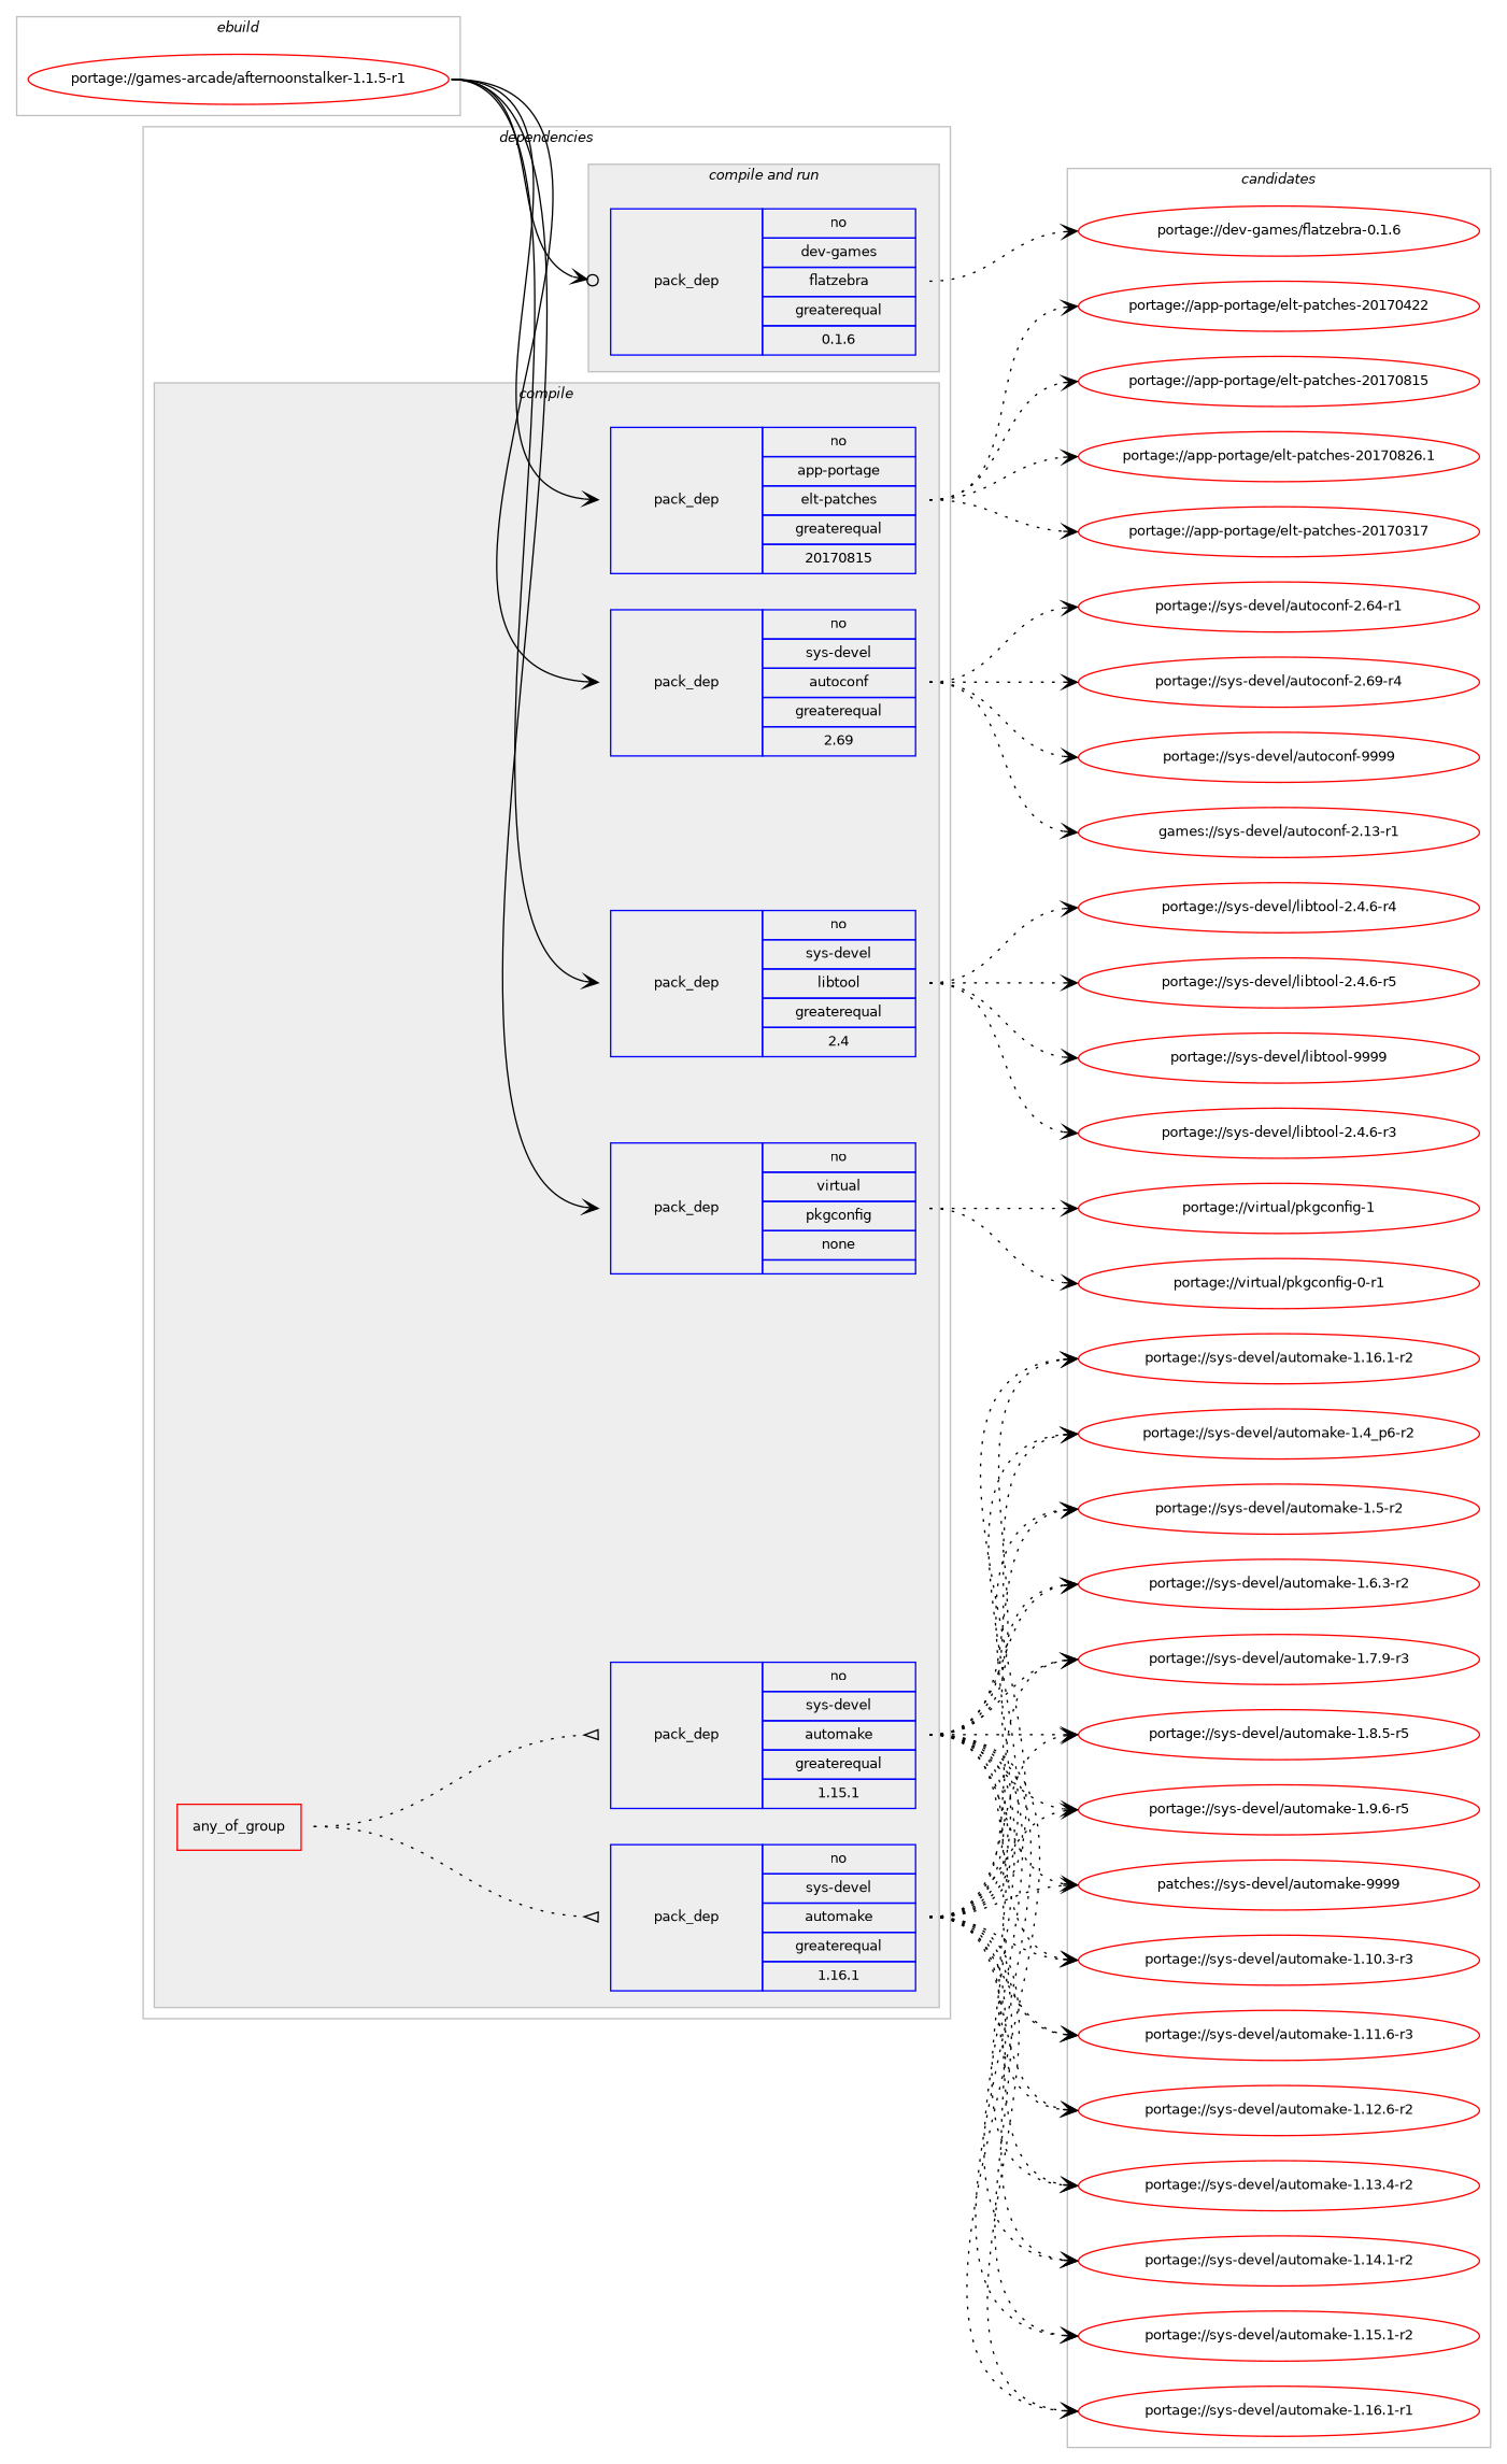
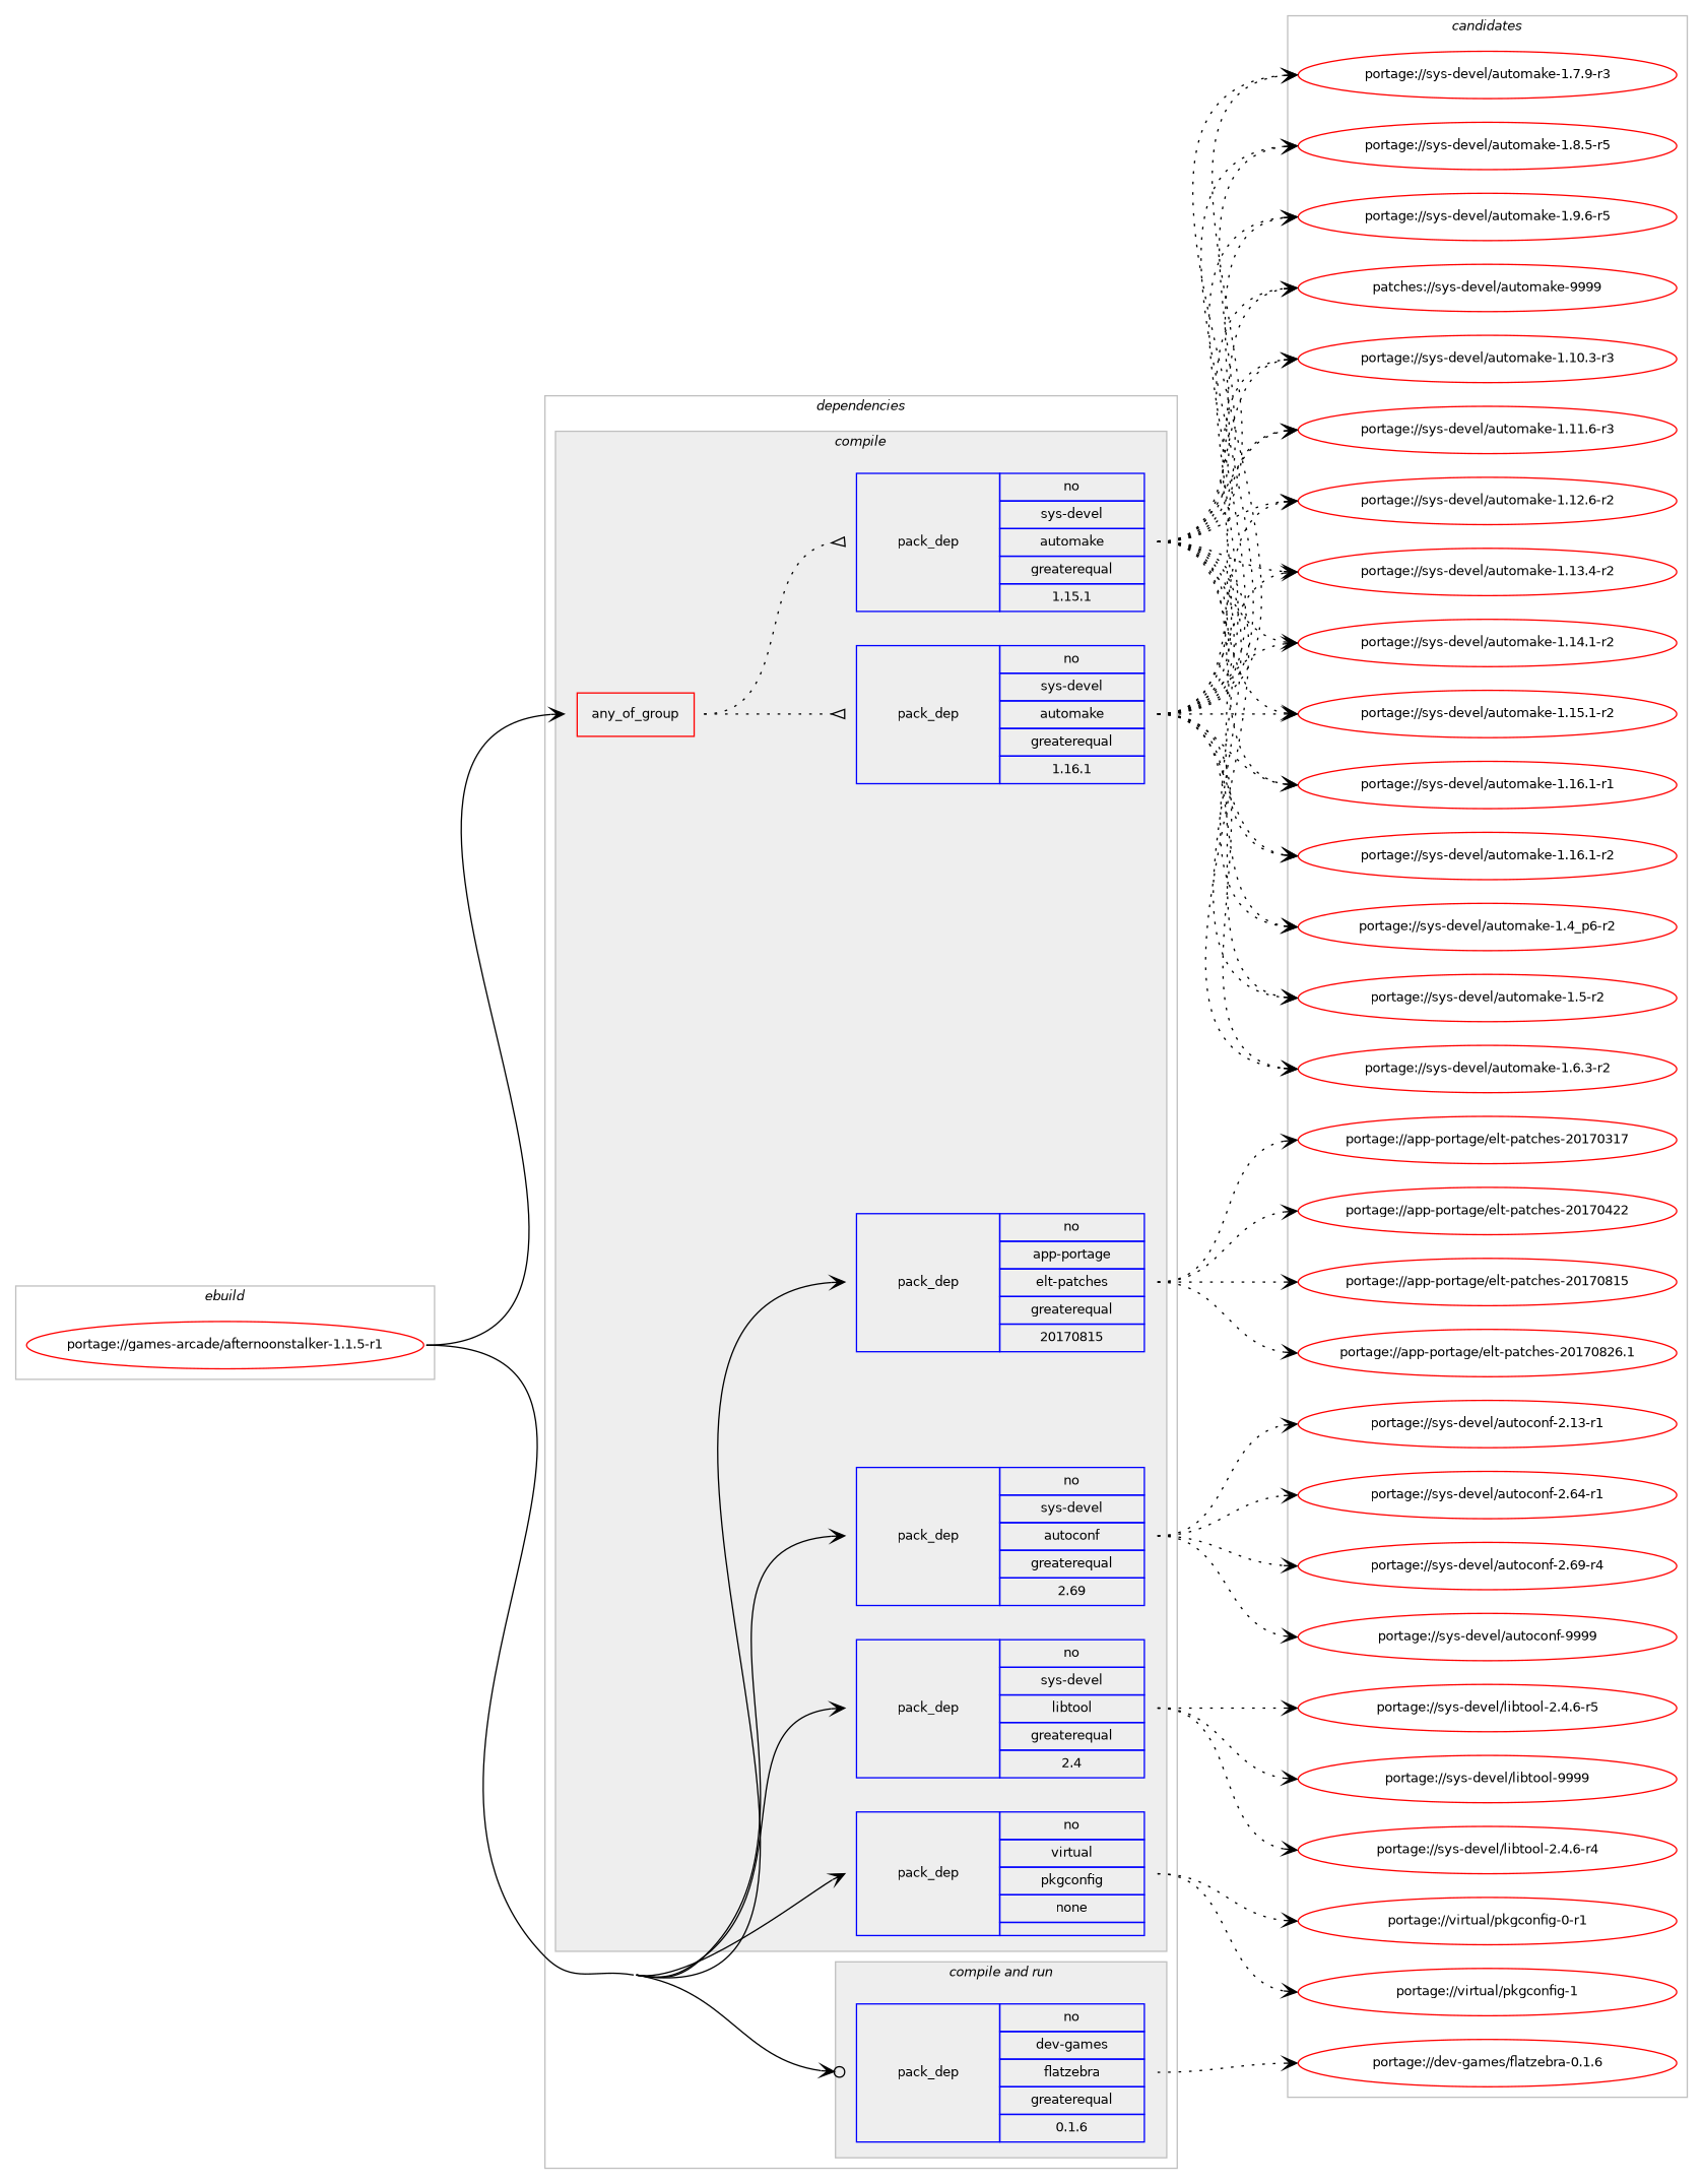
  digraph {
    compound=true
    concentrate=true
    fontname=Helvetica
    fontsize=10
    newrank=true
    rankdir=LR
    ranksep=1.5
    node [color=red fontname=Helvetica fontsize=10]
    edge [arrowhead=vee headport=w style=dotted tailport=e weight=100]
    n1 [label="portage://games-arcade/afternoonstalker-1.1.5-r1" width=4]
    n2 [color=blue label=<<TABLE BORDER="0" CELLBORDER="1" CELLSPACING="0" CELLPADDING="4" WIDTH="220"><TR><TD ROWSPAN="6" CELLPADDING="30">pack_dep</TD></TR><TR><TD WIDTH="110">no</TD></TR><TR><TD>sys-devel</TD></TR><TR><TD>automake</TD></TR><TR><TD>greaterequal</TD></TR><TR><TD>1.16.1</TD></TR></TABLE>> shape=none]
    n3 [color=blue label=<<TABLE BORDER="0" CELLBORDER="1" CELLSPACING="0" CELLPADDING="4" WIDTH="220"><TR><TD ROWSPAN="6" CELLPADDING="30">pack_dep</TD></TR><TR><TD WIDTH="110">no</TD></TR><TR><TD>sys-devel</TD></TR><TR><TD>automake</TD></TR><TR><TD>greaterequal</TD></TR><TR><TD>1.15.1</TD></TR></TABLE>> shape=none]
    n4 [label=<<TABLE BORDER="0" CELLBORDER="1" CELLSPACING="0" CELLPADDING="4"><TR><TD CELLPADDING="10">any_of_group</TD></TR></TABLE>> shape=none]
    n5 [color=blue label=<<TABLE BORDER="0" CELLBORDER="1" CELLSPACING="0" CELLPADDING="4" WIDTH="220"><TR><TD ROWSPAN="6" CELLPADDING="30">pack_dep</TD></TR><TR><TD WIDTH="110">no</TD></TR><TR><TD>app-portage</TD></TR><TR><TD>elt-patches</TD></TR><TR><TD>greaterequal</TD></TR><TR><TD>20170815</TD></TR></TABLE>> shape=none]
    n6 [color=blue label=<<TABLE BORDER="0" CELLBORDER="1" CELLSPACING="0" CELLPADDING="4" WIDTH="220"><TR><TD ROWSPAN="6" CELLPADDING="30">pack_dep</TD></TR><TR><TD WIDTH="110">no</TD></TR><TR><TD>sys-devel</TD></TR><TR><TD>autoconf</TD></TR><TR><TD>greaterequal</TD></TR><TR><TD>2.69</TD></TR></TABLE>> shape=none]
    n7 [color=blue label=<<TABLE BORDER="0" CELLBORDER="1" CELLSPACING="0" CELLPADDING="4" WIDTH="220"><TR><TD ROWSPAN="6" CELLPADDING="30">pack_dep</TD></TR><TR><TD WIDTH="110">no</TD></TR><TR><TD>sys-devel</TD></TR><TR><TD>libtool</TD></TR><TR><TD>greaterequal</TD></TR><TR><TD>2.4</TD></TR></TABLE>> shape=none]
    n8 [color=blue label=<<TABLE BORDER="0" CELLBORDER="1" CELLSPACING="0" CELLPADDING="4" WIDTH="220"><TR><TD ROWSPAN="6" CELLPADDING="30">pack_dep</TD></TR><TR><TD WIDTH="110">no</TD></TR><TR><TD>virtual</TD></TR><TR><TD>pkgconfig</TD></TR><TR><TD>none</TD></TR><TR><TD></TD></TR></TABLE>> shape=none]
    n9 [color=blue label=<<TABLE BORDER="0" CELLBORDER="1" CELLSPACING="0" CELLPADDING="4" WIDTH="220"><TR><TD ROWSPAN="6" CELLPADDING="30">pack_dep</TD></TR><TR><TD WIDTH="110">no</TD></TR><TR><TD>dev-games</TD></TR><TR><TD>flatzebra</TD></TR><TR><TD>greaterequal</TD></TR><TR><TD>0.1.6</TD></TR></TABLE>> shape=none]
    n10 [label="portage://sys-devel/automake-1.10.3-r3" width=4]
    n11 [label="portage://sys-devel/automake-1.11.6-r3" width=4]
    n12 [label="portage://sys-devel/automake-1.12.6-r2" width=4]
    n13 [label="portage://sys-devel/automake-1.13.4-r2" width=4]
    n14 [label="portage://sys-devel/automake-1.14.1-r2" width=4]
    n15 [label="portage://sys-devel/automake-1.15.1-r2" width=4]
    n16 [label="portage://sys-devel/automake-1.16.1-r1" width=4]
    n17 [label="portage://sys-devel/automake-1.16.1-r2" width=4]
    n18 [label="portage://sys-devel/automake-1.4_p6-r2" width=4]
    n19 [label="portage://sys-devel/automake-1.5-r2" width=4]
    n20 [label="portage://sys-devel/automake-1.6.3-r2" width=4]
    n21 [label="portage://sys-devel/automake-1.7.9-r3" width=4]
    n22 [label="portage://sys-devel/automake-1.8.5-r5" width=4]
    n23 [label="portage://sys-devel/automake-1.9.6-r5" width=4]
    n24 [label="patches://sys-devel/automake-9999" width=4]
    n25 [label="portage://app-portage/elt-patches-20170317" width=4]
    n26 [label="portage://app-portage/elt-patches-20170422" width=4]
    n27 [label="portage://app-portage/elt-patches-20170815" width=4]
    n28 [label="portage://app-portage/elt-patches-20170826.1" width=4]
-   n29 [label="games://sys-devel/autoconf-2.13-r1" width=4]
+   n29 [label="portage://sys-devel/autoconf-2.13-r1" width=4]
    n30 [label="portage://sys-devel/autoconf-2.64-r1" width=4]
    n31 [label="portage://sys-devel/autoconf-2.69-r4" width=4]
    n32 [label="portage://sys-devel/autoconf-9999" width=4]
-   n33 [label="portage://sys-devel/libtool-2.4.6-r3" width=4]
    n34 [label="portage://sys-devel/libtool-2.4.6-r4" width=4]
    n35 [label="portage://sys-devel/libtool-2.4.6-r5" width=4]
    n36 [label="portage://sys-devel/libtool-9999" width=4]
    n37 [label="portage://virtual/pkgconfig-0-r1" width=4]
    n38 [label="portage://virtual/pkgconfig-1" width=4]
    n39 [label="portage://dev-games/flatzebra-0.1.6" width=4]
    subgraph cluster_1 {
      color=gray
      label=<<i>ebuild</i>>
      rank=same
      n1
    }
    subgraph cluster_2 {
      color=gray
      label=<<i>dependencies</i>>
      subgraph cluster_3 {
        color=gray
        fillcolor="#eeeeee"
        label=<<i>compile</i>>
        style=filled
        subgraph sub_4 {
          color=gray
          fillcolor="#eeeeee"
          label=<<i>compile</i>>
          style=filled
          n4
          subgraph sub_5 {
            color=gray
            fillcolor="#eeeeee"
            label=<<i>compile</i>>
            style=filled
            n2
          }
          subgraph sub_6 {
            color=gray
            fillcolor="#eeeeee"
            label=<<i>compile</i>>
            style=filled
            n3
          }
        }
        subgraph sub_7 {
          color=gray
          fillcolor="#eeeeee"
          label=<<i>compile</i>>
          style=filled
          n5
        }
        subgraph sub_8 {
          color=gray
          fillcolor="#eeeeee"
          label=<<i>compile</i>>
          style=filled
          n6
        }
        subgraph sub_9 {
          color=gray
          fillcolor="#eeeeee"
          label=<<i>compile</i>>
          style=filled
          n7
        }
        subgraph sub_10 {
          color=gray
          fillcolor="#eeeeee"
          label=<<i>compile</i>>
          style=filled
          n8
        }
      }
      subgraph cluster_11 {
        color=gray
        fillcolor="#eeeeee"
        label=<<i>compile and run</i>>
        style=filled
        subgraph sub_12 {
          color=gray
          fillcolor="#eeeeee"
          label=<<i>compile and run</i>>
          style=filled
          n9
        }
      }
      subgraph cluster_13 {
        color=gray
        fillcolor="#eeeeee"
        label=<<i>run</i>>
        style=filled
      }
    }
    subgraph cluster_14 {
      color=gray
      label=<<i>candidates</i>>
      rank=same
      subgraph sub_15 {
        color=black
        label=<<i>candidates</i>>
        nodesep=1
        rank=same
        n10
        n11
        n12
        n13
        n14
        n15
        n16
        n17
        n18
        n19
        n20
        n21
        n22
        n23
        n24
      }
      subgraph sub_16 {
        color=black
        label=<<i>candidates</i>>
        nodesep=1
        rank=same
        n10
        n11
        n12
        n13
        n14
        n15
        n16
        n17
        n18
        n19
        n20
        n21
        n22
        n23
        n24
      }
      subgraph sub_17 {
        color=black
        label=<<i>candidates</i>>
        nodesep=1
        rank=same
        n25
        n26
        n27
        n28
      }
      subgraph sub_18 {
        color=black
        label=<<i>candidates</i>>
        nodesep=1
        rank=same
        n29
        n30
        n31
        n32
      }
      subgraph sub_19 {
        color=black
        label=<<i>candidates</i>>
        nodesep=1
        rank=same
-       n33
        n34
        n35
        n36
      }
      subgraph sub_20 {
        color=black
        label=<<i>candidates</i>>
        nodesep=1
        rank=same
        n37
        n38
      }
      subgraph sub_21 {
        color=black
        label=<<i>candidates</i>>
        nodesep=1
        rank=same
        n39
      }
    }
+   n1 -> n4 [style=solid weight=20]
    n1 -> n5 [style=solid weight=20]
    n1 -> n6 [style=solid weight=20]
    n1 -> n7 [style=solid weight=20]
    n1 -> n8 [style=solid weight=20]
    n1 -> n9 [arrowhead=odotvee style=solid weight=20]
    n2 -> n10
    n2 -> n11
    n2 -> n12
    n2 -> n13
    n2 -> n14
    n2 -> n15
    n2 -> n16
    n2 -> n17
    n2 -> n18
    n2 -> n19
    n2 -> n20
    n2 -> n21
    n2 -> n22
    n2 -> n23
    n2 -> n24
    n3 -> n10
    n3 -> n11
    n3 -> n12
    n3 -> n13
    n3 -> n14
    n3 -> n15
    n3 -> n16
    n3 -> n17
    n3 -> n18
    n3 -> n19
    n3 -> n20
    n3 -> n21
    n3 -> n22
    n3 -> n23
    n3 -> n24
    n4 -> n2 [arrowhead=oinv weight=20]
    n4 -> n3 [arrowhead=oinv weight=20]
    n5 -> n25
    n5 -> n26
    n5 -> n27
    n5 -> n28
    n6 -> n29
    n6 -> n30
    n6 -> n31
    n6 -> n32
-   n7 -> n33
    n7 -> n34
    n7 -> n35
    n7 -> n36
    n8 -> n37
    n8 -> n38
    n9 -> n39
  }
